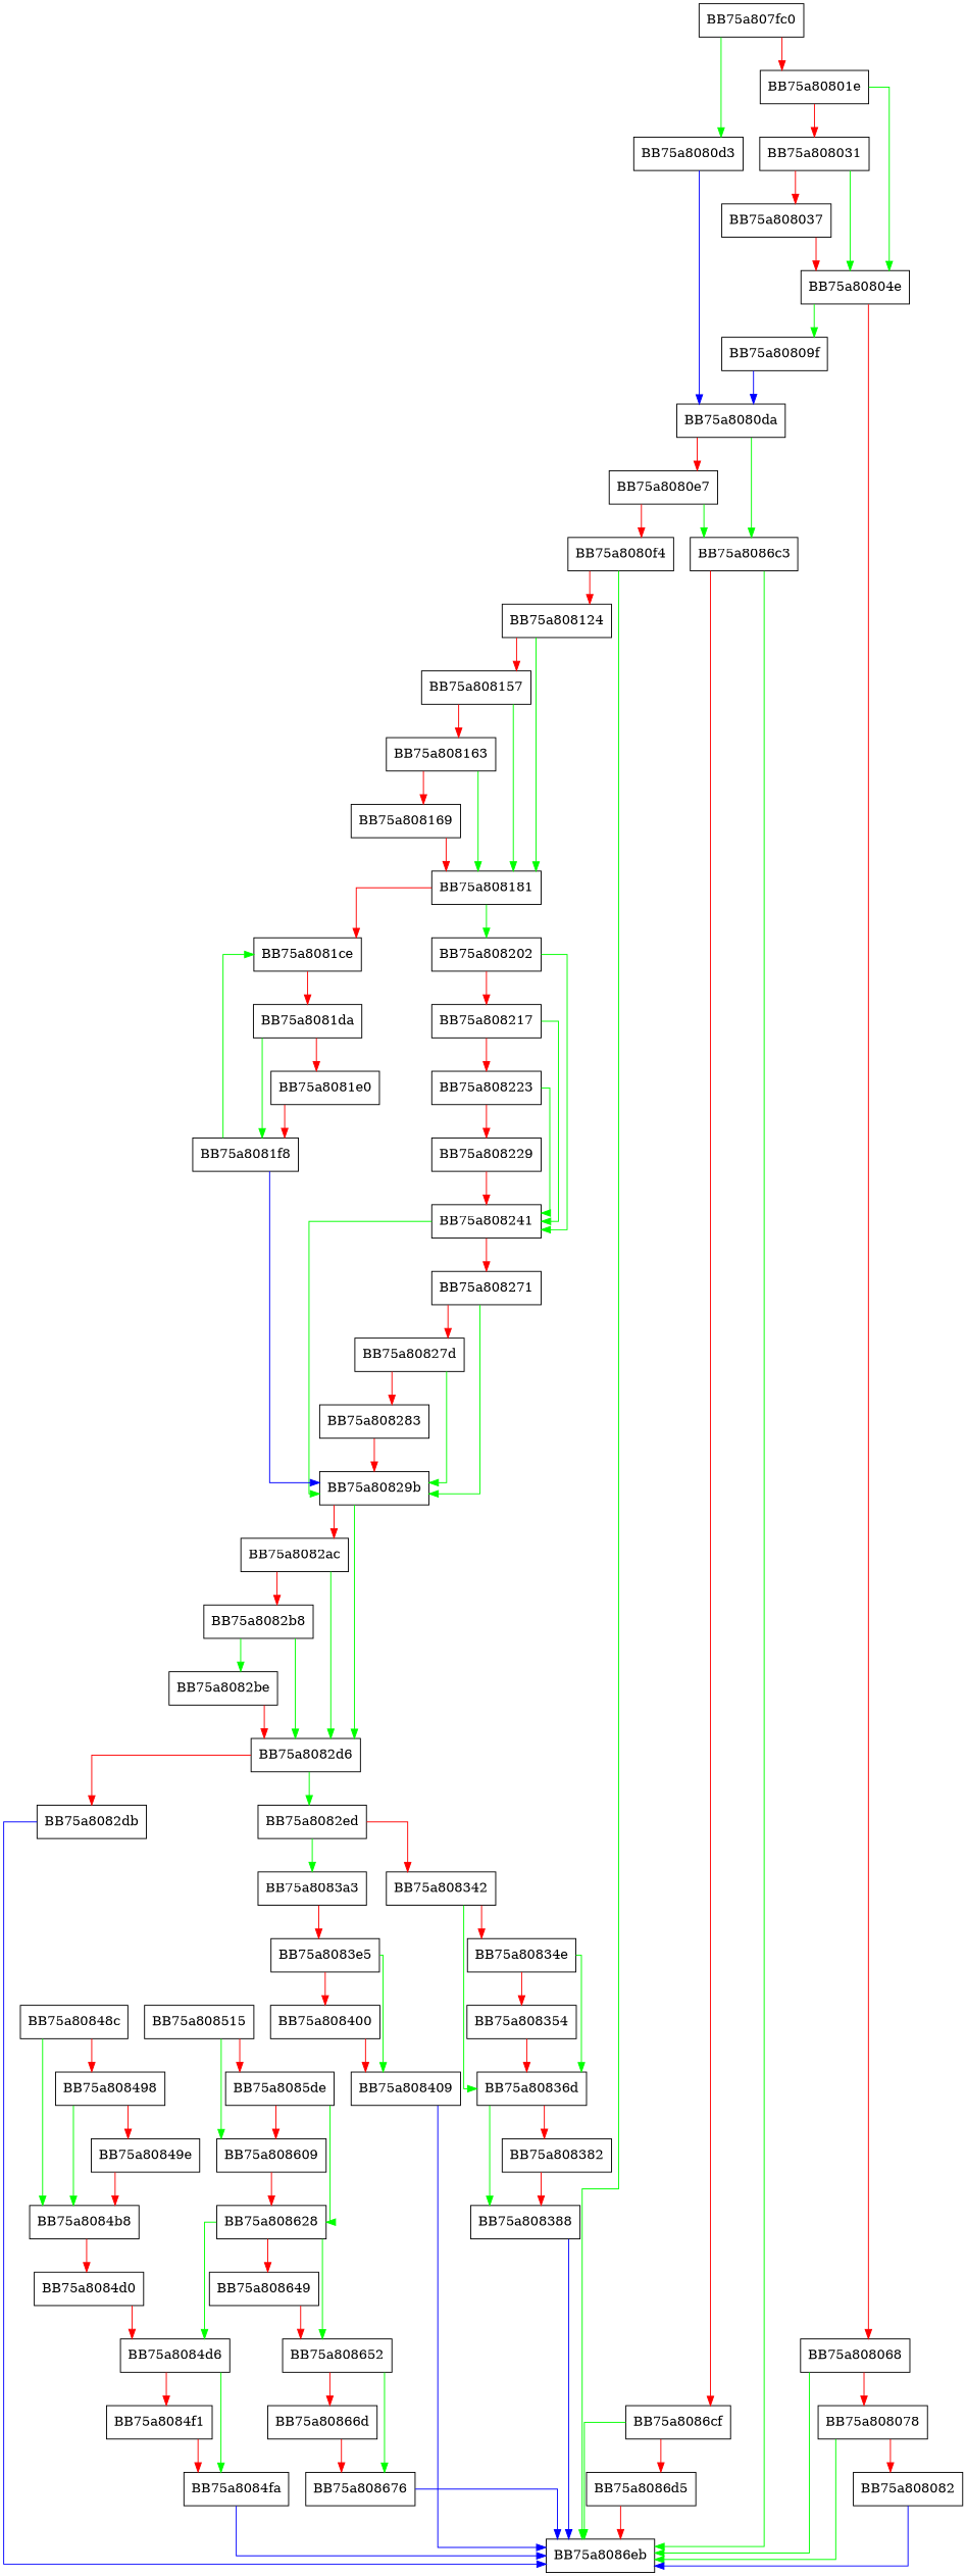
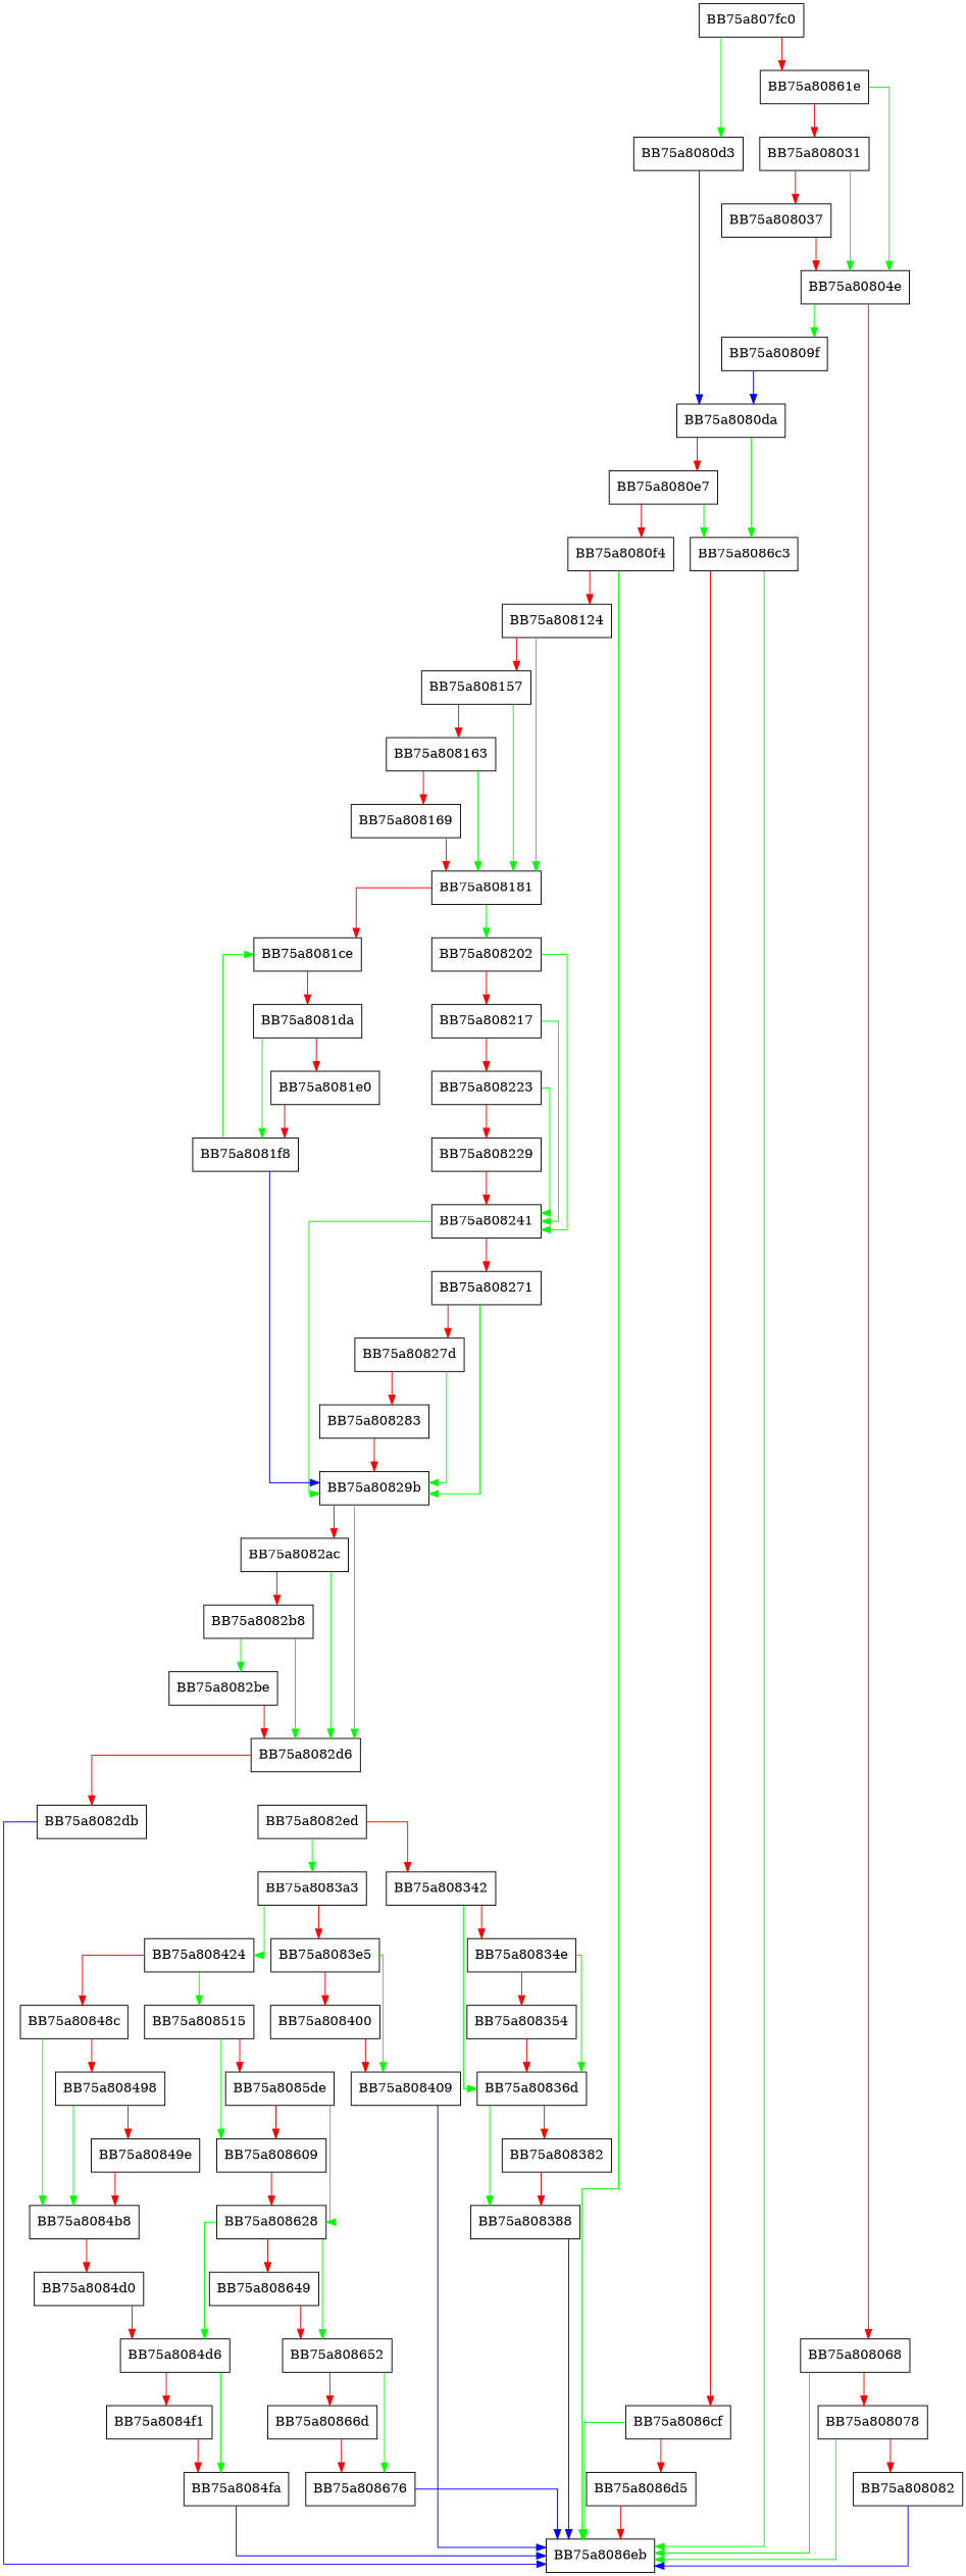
  digraph {
    splines=ortho
    node [shape=box]
    edge [color=red]
    BB75a807fc0
    BB75a8080d3
-   BB75a80801e
+   BB75a80801e [label=BB75a80861e]
    BB75a8080da
    BB75a80804e
    BB75a808031
    BB75a8086c3
    BB75a8080e7
    BB75a80809f
    BB75a808068
    BB75a808037
    BB75a8086eb
    BB75a808078
    BB75a808082
    BB75a8086cf
    BB75a8080f4
    BB75a8086d5
    BB75a808124
    BB75a808181
    BB75a808157
    BB75a808202
    BB75a8081ce
    BB75a808163
    BB75a808241
    BB75a808217
    BB75a8081da
    BB75a808169
    BB75a80829b
    BB75a808271
    BB75a808223
    BB75a8081f8
    BB75a8081e0
    BB75a8082d6
    BB75a8082ac
    BB75a8082ed
    BB75a8082db
    BB75a8082b8
    BB75a80827d
    BB75a808229
    BB75a808283
    BB75a8083a3
    BB75a808342
    BB75a8082be
+   BB75a808424
    BB75a8083e5
    BB75a80836d
    BB75a80834e
    BB75a808515
    BB75a80848c
    BB75a808409
    BB75a808400
    BB75a808388
    BB75a808382
    BB75a808354
    BB75a808609
    BB75a8085de
    BB75a8084b8
    BB75a808498
    BB75a808628
    BB75a8084d0
    BB75a80849e
    BB75a8084d6
    BB75a8084fa
    BB75a8084f1
    BB75a808652
    BB75a808649
    BB75a808676
    BB75a80866d
    BB75a807fc0 -> BB75a8080d3 [color=green]
    BB75a807fc0 -> BB75a80801e
    BB75a8080d3 -> BB75a8080da [color=blue]
    BB75a80801e -> BB75a80804e [color=green]
    BB75a80801e -> BB75a808031
    BB75a8080da -> BB75a8086c3 [color=green]
    BB75a8080da -> BB75a8080e7
    BB75a80804e -> BB75a80809f [color=green]
    BB75a80804e -> BB75a808068
    BB75a808031 -> BB75a80804e [color=green]
    BB75a808031 -> BB75a808037
    BB75a8086c3 -> BB75a8086eb [color=green]
    BB75a8086c3 -> BB75a8086cf
    BB75a8080e7 -> BB75a8086c3 [color=green]
    BB75a8080e7 -> BB75a8080f4
    BB75a80809f -> BB75a8080da [color=blue]
    BB75a808068 -> BB75a8086eb [color=green]
    BB75a808068 -> BB75a808078
    BB75a808037 -> BB75a80804e
    BB75a808078 -> BB75a8086eb [color=green]
    BB75a808078 -> BB75a808082
    BB75a808082 -> BB75a8086eb [color=blue]
    BB75a8086cf -> BB75a8086eb [color=green]
    BB75a8086cf -> BB75a8086d5
    BB75a8080f4 -> BB75a8086eb [color=green]
    BB75a8080f4 -> BB75a808124
    BB75a8086d5 -> BB75a8086eb
    BB75a808124 -> BB75a808181 [color=green]
    BB75a808124 -> BB75a808157
    BB75a808181 -> BB75a808202 [color=green]
    BB75a808181 -> BB75a8081ce
    BB75a808157 -> BB75a808181 [color=green]
    BB75a808157 -> BB75a808163
    BB75a808202 -> BB75a808241 [color=green]
    BB75a808202 -> BB75a808217
    BB75a8081ce -> BB75a8081da
    BB75a808163 -> BB75a808181 [color=green]
    BB75a808163 -> BB75a808169
    BB75a808241 -> BB75a80829b [color=green]
    BB75a808241 -> BB75a808271
    BB75a808217 -> BB75a808241 [color=green]
    BB75a808217 -> BB75a808223
    BB75a8081da -> BB75a8081f8 [color=green]
    BB75a8081da -> BB75a8081e0
    BB75a808169 -> BB75a808181
    BB75a80829b -> BB75a8082d6 [color=green]
    BB75a80829b -> BB75a8082ac
    BB75a808271 -> BB75a80829b [color=green]
    BB75a808271 -> BB75a80827d
    BB75a808223 -> BB75a808241 [color=green]
    BB75a808223 -> BB75a808229
    BB75a8081f8 -> BB75a8081ce [color=green]
    BB75a8081f8 -> BB75a80829b [color=blue]
    BB75a8081e0 -> BB75a8081f8
-   BB75a8082d6 -> BB75a8082ed [color=green]
    BB75a8082d6 -> BB75a8082db
    BB75a8082ac -> BB75a8082d6 [color=green]
    BB75a8082ac -> BB75a8082b8
    BB75a8082ed -> BB75a8083a3 [color=green]
    BB75a8082ed -> BB75a808342
    BB75a8082db -> BB75a8086eb [color=blue]
    BB75a8082b8 -> BB75a8082d6 [color=green]
    BB75a8082b8 -> BB75a8082be [color=green]
    BB75a80827d -> BB75a80829b [color=green]
    BB75a80827d -> BB75a808283
    BB75a808229 -> BB75a808241
    BB75a808283 -> BB75a80829b
+   BB75a8083a3 -> BB75a808424 [color=green]
    BB75a8083a3 -> BB75a8083e5
    BB75a808342 -> BB75a80836d [color=green]
    BB75a808342 -> BB75a80834e
    BB75a8082be -> BB75a8082d6
+   BB75a808424 -> BB75a808515 [color=green]
+   BB75a808424 -> BB75a80848c
    BB75a8083e5 -> BB75a808409 [color=green]
    BB75a8083e5 -> BB75a808400
    BB75a80836d -> BB75a808388 [color=green]
    BB75a80836d -> BB75a808382
    BB75a80834e -> BB75a80836d [color=green]
    BB75a80834e -> BB75a808354
    BB75a808515 -> BB75a808609 [color=green]
    BB75a808515 -> BB75a8085de
    BB75a80848c -> BB75a8084b8 [color=green]
    BB75a80848c -> BB75a808498
    BB75a808409 -> BB75a8086eb [color=blue]
    BB75a808400 -> BB75a808409
    BB75a808388 -> BB75a8086eb [color=blue]
    BB75a808382 -> BB75a808388
    BB75a808354 -> BB75a80836d
    BB75a808609 -> BB75a808628
    BB75a8085de -> BB75a808609
    BB75a8085de -> BB75a808628 [color=green]
    BB75a8084b8 -> BB75a8084d0
    BB75a808498 -> BB75a8084b8 [color=green]
    BB75a808498 -> BB75a80849e
    BB75a808628 -> BB75a8084d6 [color=green]
    BB75a808628 -> BB75a808652 [color=green]
    BB75a808628 -> BB75a808649
    BB75a8084d0 -> BB75a8084d6
    BB75a80849e -> BB75a8084b8
    BB75a8084d6 -> BB75a8084fa [color=green]
    BB75a8084d6 -> BB75a8084f1
    BB75a8084fa -> BB75a8086eb [color=blue]
    BB75a8084f1 -> BB75a8084fa
    BB75a808652 -> BB75a808676 [color=green]
    BB75a808652 -> BB75a80866d
    BB75a808649 -> BB75a808652
    BB75a808676 -> BB75a8086eb [color=blue]
    BB75a80866d -> BB75a808676
  }
